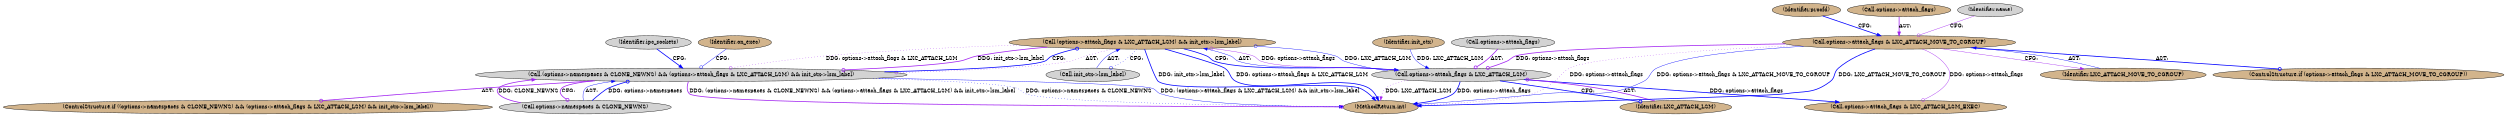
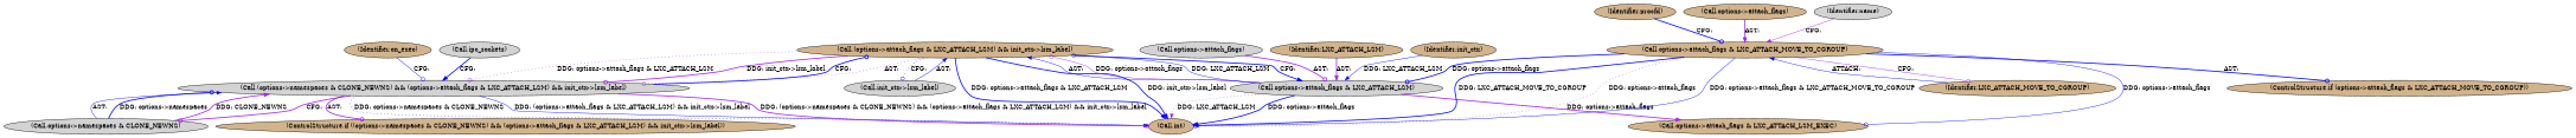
  digraph {
    node [fillcolor=tan style=filled]
    edge [arrowhead=odot color=blue style=bold]
    n1 [label="(Call,(options->attach_flags & LXC_ATTACH_LSM) && init_ctx->lsm_label)"]
    n2 [fillcolor=lightgrey label="(Call,options->attach_flags & LXC_ATTACH_LSM)"]
    n3 [fillcolor=lightgrey label="(Call,(options->namespaces & CLONE_NEWNS) && (options->attach_flags & LXC_ATTACH_LSM) && init_ctx->lsm_label)"]
-   n4 [label="(MethodReturn,int)"]
+   n4 [label="(Call,int)"]
    n5 [fillcolor=lightgrey label="(Call,init_ctx->lsm_label)"]
    n6 [label="(Call,options->attach_flags & LXC_ATTACH_LSM_EXEC)"]
    n7 [label="(Identifier,LXC_ATTACH_LSM)"]
    n8 [label="(ControlStructure,if ((options->namespaces & CLONE_NEWNS) && (options->attach_flags & LXC_ATTACH_LSM) && init_ctx->lsm_label))"]
    n9 [fillcolor=lightgrey label="(Call,options->namespaces & CLONE_NEWNS)"]
    n10 [label="(Call,options->attach_flags & LXC_ATTACH_MOVE_TO_CGROUP)"]
    n11 [label="(Identifier,LXC_ATTACH_MOVE_TO_CGROUP)"]
    n12 [label="(ControlStructure,if (options->attach_flags & LXC_ATTACH_MOVE_TO_CGROUP))"]
    n13 [label="(Identifier,procfd)"]
    n14 [label="(Call,options->attach_flags)"]
    n15 [label="(Identifier,init_ctx)"]
    n16 [fillcolor=lightgrey label="(Identifier,name)"]
-   n17 [fillcolor=lightgrey label="(Identifier,ipc_sockets)"]
+   n17 [fillcolor=lightgrey label="(Call,ipc_sockets)"]
    n18 [label="(Identifier,on_exec)"]
    n19 [fillcolor=lightgrey label="(Call,options->attach_flags)"]
    n1 -> n2 [arrowhead=normal label="CFG: "]
    n1 -> n3 [color=purple label="AST: " style=dotted]
    n1 -> n3 [color=purple label="DDG: options->attach_flags & LXC_ATTACH_LSM" style=dotted]
    n1 -> n3 [color=purple label="DDG: init_ctx->lsm_label"]
    n1 -> n4 [arrowhead=normal label="DDG: init_ctx->lsm_label"]
    n1 -> n4 [arrowhead=normal label="DDG: options->attach_flags & LXC_ATTACH_LSM"]
    n1 -> n5 [label="CFG: " style=dotted]
    n2 -> n1 [arrowhead=normal label="AST: " style=solid]
    n2 -> n1 [color=purple label="DDG: options->attach_flags" style=solid]
    n2 -> n1 [label="DDG: LXC_ATTACH_LSM" style=solid]
    n2 -> n4 [arrowhead=normal label="DDG: options->attach_flags"]
    n2 -> n4 [arrowhead=normal color=purple label="DDG: LXC_ATTACH_LSM" style=dotted]
-   n2 -> n6 [arrowhead=normal label="DDG: options->attach_flags"]
-   n2 -> n7 [label="CFG: "]
+   n2 -> n6 [arrowhead=normal color=purple label="DDG: options->attach_flags"]
    n3 -> n1 [label="CFG: "]
    n3 -> n4 [arrowhead=normal label="DDG: options->namespaces & CLONE_NEWNS" style=dotted]
    n3 -> n4 [arrowhead=normal label="DDG: (options->attach_flags & LXC_ATTACH_LSM) && init_ctx->lsm_label" style=solid]
    n3 -> n4 [color=purple label="DDG: (options->namespaces & CLONE_NEWNS) && (options->attach_flags & LXC_ATTACH_LSM) && init_ctx->lsm_label"]
    n3 -> n8 [color=purple label="AST: "]
    n3 -> n9 [color=purple label="CFG: "]
    n5 -> n1 [arrowhead=normal label="AST: " style=solid]
-   n7 -> n2 [color=purple label="AST: "]
+   n7 -> n2 [arrowhead=normal color=purple label="AST: "]
    n9 -> n3 [arrowhead=normal label="AST: " style=solid]
    n9 -> n3 [label="DDG: options->namespaces"]
    n9 -> n3 [arrowhead=normal color=purple label="DDG: CLONE_NEWNS"]
-   n10 -> n2 [color=purple label="DDG: options->attach_flags"]
+   n10 -> n2 [label="DDG: options->attach_flags"]
    n10 -> n4 [color=purple label="DDG: options->attach_flags" style=dotted]
    n10 -> n4 [label="DDG: options->attach_flags & LXC_ATTACH_MOVE_TO_CGROUP" style=solid]
    n10 -> n4 [arrowhead=normal label="DDG: LXC_ATTACH_MOVE_TO_CGROUP"]
-   n10 -> n6 [color=purple label="DDG: options->attach_flags" style=solid]
-   n10 -> n11 [arrowhead=normal color=purple label="CFG: " style=solid]
+   n10 -> n6 [label="DDG: options->attach_flags" style=solid]
+   n10 -> n11 [color=purple label="CFG: " style=solid]
    n10 -> n12 [label="AST: "]
-   n11 -> n10 [arrowhead=normal label="AST: " style=solid]
-   n13 -> n10 [arrowhead=normal label="CFG: "]
+   n11 -> n10 [arrowhead=normal label="ATTACH: " style=solid]
+   n13 -> n10 [label="CFG: "]
    n14 -> n10 [arrowhead=normal color=purple label="AST: "]
    n15 -> n2 [arrowhead=normal label="DDG: LXC_ATTACH_LSM" style=solid]
-   n16 -> n10 [color=purple label="CFG: " style=solid]
+   n16 -> n10 [arrowhead=normal color=purple label="CFG: " style=solid]
    n17 -> n3 [arrowhead=normal label="CFG: "]
    n18 -> n3 [label="CFG: " style=solid]
    n19 -> n2 [color=purple label="AST: "]
  }
